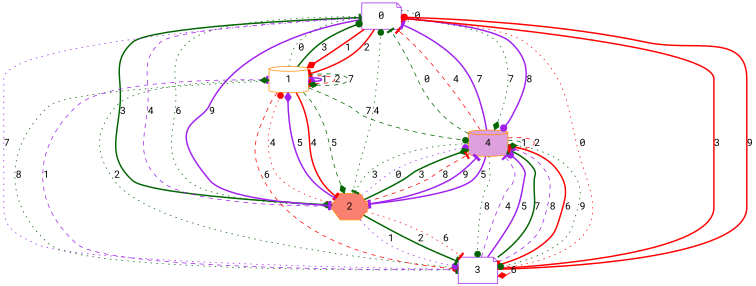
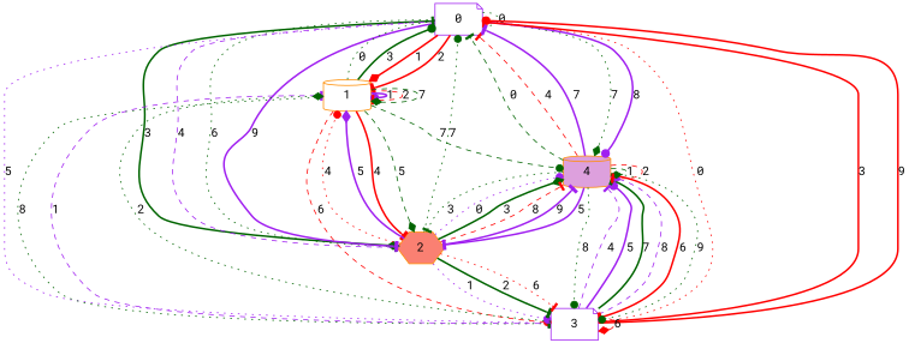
  digraph {
    fontname="Roboto Mono"
    node [color=darkorange fillcolor=white fontname="Roboto Mono" shape=note style=filled]
    edge [arrowhead=tee color=darkgreen fontname="Roboto Mono" style=bold]
    n1 [color=purple label=0]
    n2 [label=1 shape=cylinder]
    n3 [fillcolor=salmon label=2 shape=hexagon]
    n4 [color=purple label=3]
    n5 [fillcolor=plum label=4 shape=cylinder]
    n1 -> n1 [label=0 style=dotted]
    n1 -> n2 [arrowhead=diamond color=red label=1]
    n1 -> n2 [color=red label=2]
    n1 -> n3 [arrowhead=diamond label=3]
    n1 -> n3 [color=purple label=4 style=dashed]
    n1 -> n3 [label=6 style=dotted]
    n1 -> n3 [color=purple label=9]
-   n1 -> n4 [color=purple label=7 style=dotted]
+   n1 -> n4 [color=purple label=5 style=dotted]
    n1 -> n5 [arrowhead=diamond label=7 style=dotted]
    n1 -> n5 [arrowhead=dot color=purple label=8]
    n2 -> n1 [label=0 style=dotted]
    n2 -> n1 [arrowhead=dot label=3]
    n2 -> n2 [arrowhead=dot color=purple label=1]
    n2 -> n2 [color=red label=2 style=dashed]
    n2 -> n2 [arrowhead=diamond label=7 style=dashed]
    n2 -> n3 [color=red label=4]
    n2 -> n3 [arrowhead=diamond label=5 style=dashed]
    n2 -> n4 [arrowhead=dot color=red label=6 style=dashed]
    n2 -> n4 [label=8 style=dotted]
    n2 -> n5 [arrowhead=dot label=7 style=dashed]
-   n3 -> n1 [arrowhead=dot label=4 style=dotted]
+   n3 -> n1 [arrowhead=dot label=7 style=dotted]
    n3 -> n2 [arrowhead=dot color=red label=4 style=dotted]
    n3 -> n2 [arrowhead=diamond color=purple label=5]
    n3 -> n4 [arrowhead=dot color=purple label=1 style=dotted]
    n3 -> n4 [label=2]
    n3 -> n4 [color=red label=6 style=dotted]
    n3 -> n5 [arrowhead=dot color=purple label=0 style=dotted]
    n3 -> n5 [arrowhead=diamond label=3]
    n3 -> n5 [color=red label=8 style=dashed]
    n3 -> n5 [color=purple label=9]
    n4 -> n1 [color=red label=0 style=dotted]
    n4 -> n1 [color=red label=3]
    n4 -> n1 [arrowhead=dot color=red label=9]
    n4 -> n2 [color=purple label=1 style=dashed]
    n4 -> n2 [arrowhead=diamond label=2 style=dotted]
    n4 -> n4 [arrowhead=diamond color=red label=6 style=dashed]
    n4 -> n5 [color=purple label=4 style=dashed]
    n4 -> n5 [arrowhead=dot color=purple label=5]
    n4 -> n5 [label=7]
    n4 -> n5 [arrowhead=diamond color=purple label=8 style=dashed]
    n5 -> n1 [label=0 style=dashed]
    n5 -> n1 [color=red label=4 style=dashed]
    n5 -> n1 [color=purple label=7]
    n5 -> n3 [label=3 style=dotted]
    n5 -> n3 [color=purple label=5]
    n5 -> n4 [color=red label=6]
    n5 -> n4 [arrowhead=dot label=8 style=dotted]
    n5 -> n4 [arrowhead=dot label=9 style=dotted]
    n5 -> n5 [arrowhead=diamond label=1 style=dashed]
    n5 -> n5 [color=red label=2 style=dashed]
  }
